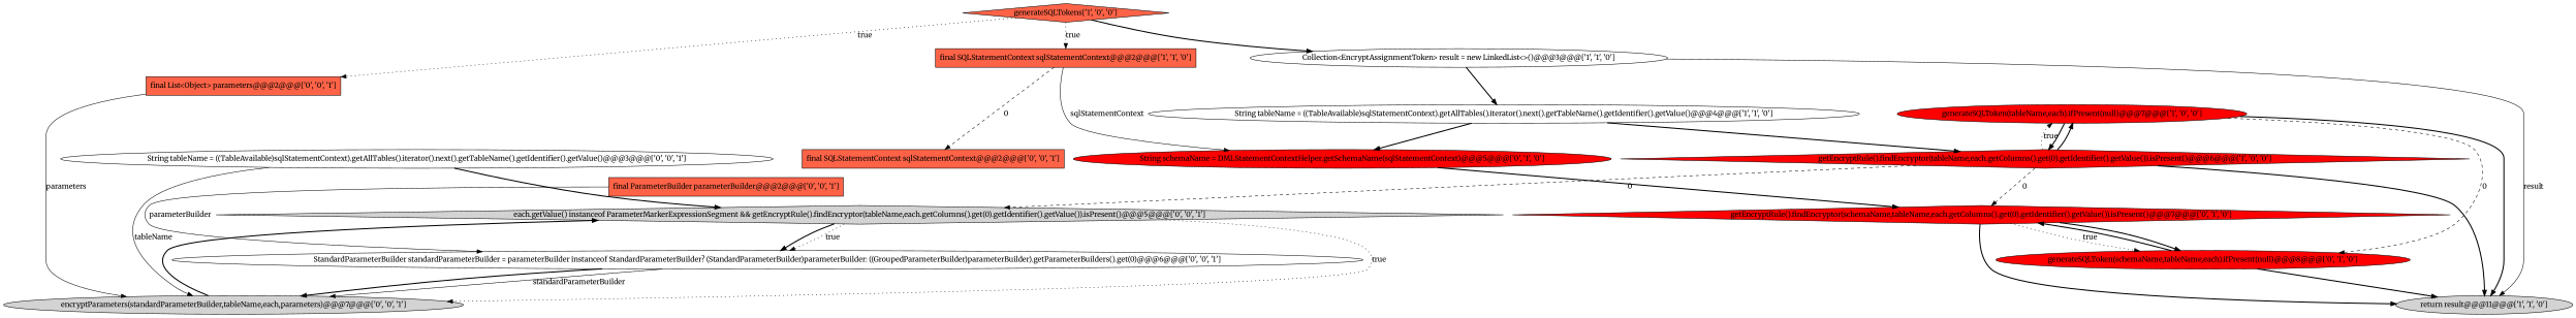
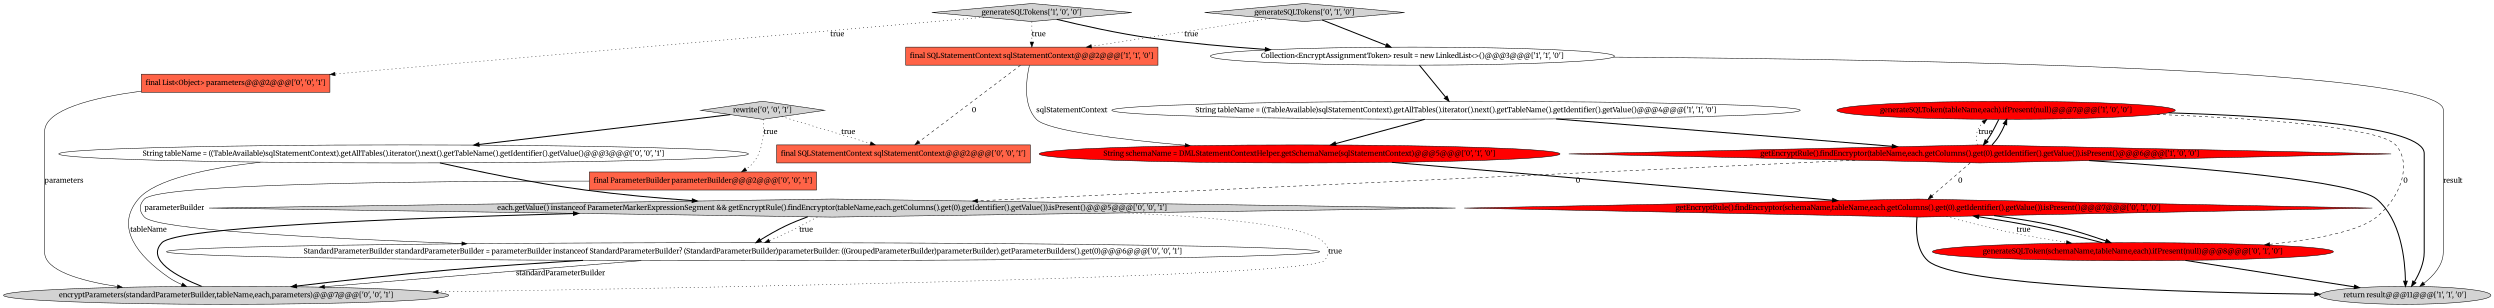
  digraph {
    fontname=Merriweather
    node [fillcolor=lightgray fontname=Merriweather shape=ellipse style=filled]
    edge [fontname=Merriweather style=bold]
    n1 [label="each.getValue() instanceof ParameterMarkerExpressionSegment && getEncryptRule().findEncryptor(tableName,each.getColumns().get(0).getIdentifier().getValue()).isPresent()@@@5@@@['0', '0', '1']" shape=diamond]
    n2 [fillcolor=white label="StandardParameterBuilder standardParameterBuilder = parameterBuilder instanceof StandardParameterBuilder? (StandardParameterBuilder)parameterBuilder: ((GroupedParameterBuilder)parameterBuilder).getParameterBuilders().get(0)@@@6@@@['0', '0', '1']"]
    n3 [label="encryptParameters(standardParameterBuilder,tableName,each,parameters)@@@7@@@['0', '0', '1']"]
    n4 [fillcolor=red label="generateSQLToken(tableName,each).ifPresent(null)@@@7@@@['1', '0', '0']"]
    n5 [label="return result@@@11@@@['1', '1', '0']"]
    n6 [fillcolor=red label="getEncryptRule().findEncryptor(tableName,each.getColumns().get(0).getIdentifier().getValue()).isPresent()@@@6@@@['1', '0', '0']" shape=diamond]
    n7 [fillcolor=red label="generateSQLToken(schemaName,tableName,each).ifPresent(null)@@@8@@@['0', '1', '0']"]
    n8 [fillcolor=red label="getEncryptRule().findEncryptor(schemaName,tableName,each.getColumns().get(0).getIdentifier().getValue()).isPresent()@@@7@@@['0', '1', '0']" shape=diamond]
    n9 [fillcolor=tomato label="final SQLStatementContext sqlStatementContext@@@2@@@['0', '0', '1']" shape=box]
    n10 [fillcolor=red label="String schemaName = DMLStatementContextHelper.getSchemaName(sqlStatementContext)@@@5@@@['0', '1', '0']"]
+   n11 [label="rewrite['0', '0', '1']" shape=diamond]
    n12 [fillcolor=white label="String tableName = ((TableAvailable)sqlStatementContext).getAllTables().iterator().next().getTableName().getIdentifier().getValue()@@@3@@@['0', '0', '1']"]
    n13 [fillcolor=tomato label="final ParameterBuilder parameterBuilder@@@2@@@['0', '0', '1']" shape=box]
    n14 [fillcolor=tomato label="final List<Object> parameters@@@2@@@['0', '0', '1']" shape=box]
-   n15 [fillcolor=tomato label="generateSQLTokens['1', '0', '0']" shape=diamond]
+   n15 [label="generateSQLTokens['1', '0', '0']" shape=diamond]
    n16 [fillcolor=tomato label="final SQLStatementContext sqlStatementContext@@@2@@@['1', '1', '0']" shape=box]
    n17 [fillcolor=white label="Collection<EncryptAssignmentToken> result = new LinkedList<>()@@@3@@@['1', '1', '0']"]
    n18 [fillcolor=white label="String tableName = ((TableAvailable)sqlStatementContext).getAllTables().iterator().next().getTableName().getIdentifier().getValue()@@@4@@@['1', '1', '0']"]
+   n19 [label="generateSQLTokens['0', '1', '0']" shape=diamond]
    n1 -> n2
    n1 -> n2 [label=true style=dotted]
    n1 -> n3 [label=true style=dotted]
    n2 -> n3 [label=standardParameterBuilder style=solid]
    n2 -> n3
    n3 -> n1
    n4 -> n5
    n4 -> n6
    n4 -> n7 [label=0 style=dashed]
    n6 -> n1 [label=0 style=dashed]
    n6 -> n4 [label=true style=dotted]
    n6 -> n4
    n6 -> n5
    n6 -> n8 [label=0 style=dashed]
    n7 -> n5
    n7 -> n8
    n8 -> n5
    n8 -> n7
    n8 -> n7 [label=true style=dotted]
    n10 -> n8
+   n11 -> n9 [label=true style=dotted]
+   n11 -> n12
+   n11 -> n13 [label=true style=dotted]
    n12 -> n1
    n12 -> n3 [label=tableName style=solid]
    n13 -> n2 [label=parameterBuilder style=solid]
    n14 -> n3 [label=parameters style=solid]
    n15 -> n14 [label=true style=dotted]
    n15 -> n16 [label=true style=dotted]
    n15 -> n17
    n16 -> n9 [label=0 style=dashed]
    n16 -> n10 [label=sqlStatementContext style=solid]
    n17 -> n5 [label=result style=solid]
    n17 -> n18
    n18 -> n6
    n18 -> n10
+   n19 -> n16 [label=true style=dotted]
+   n19 -> n17
  }
